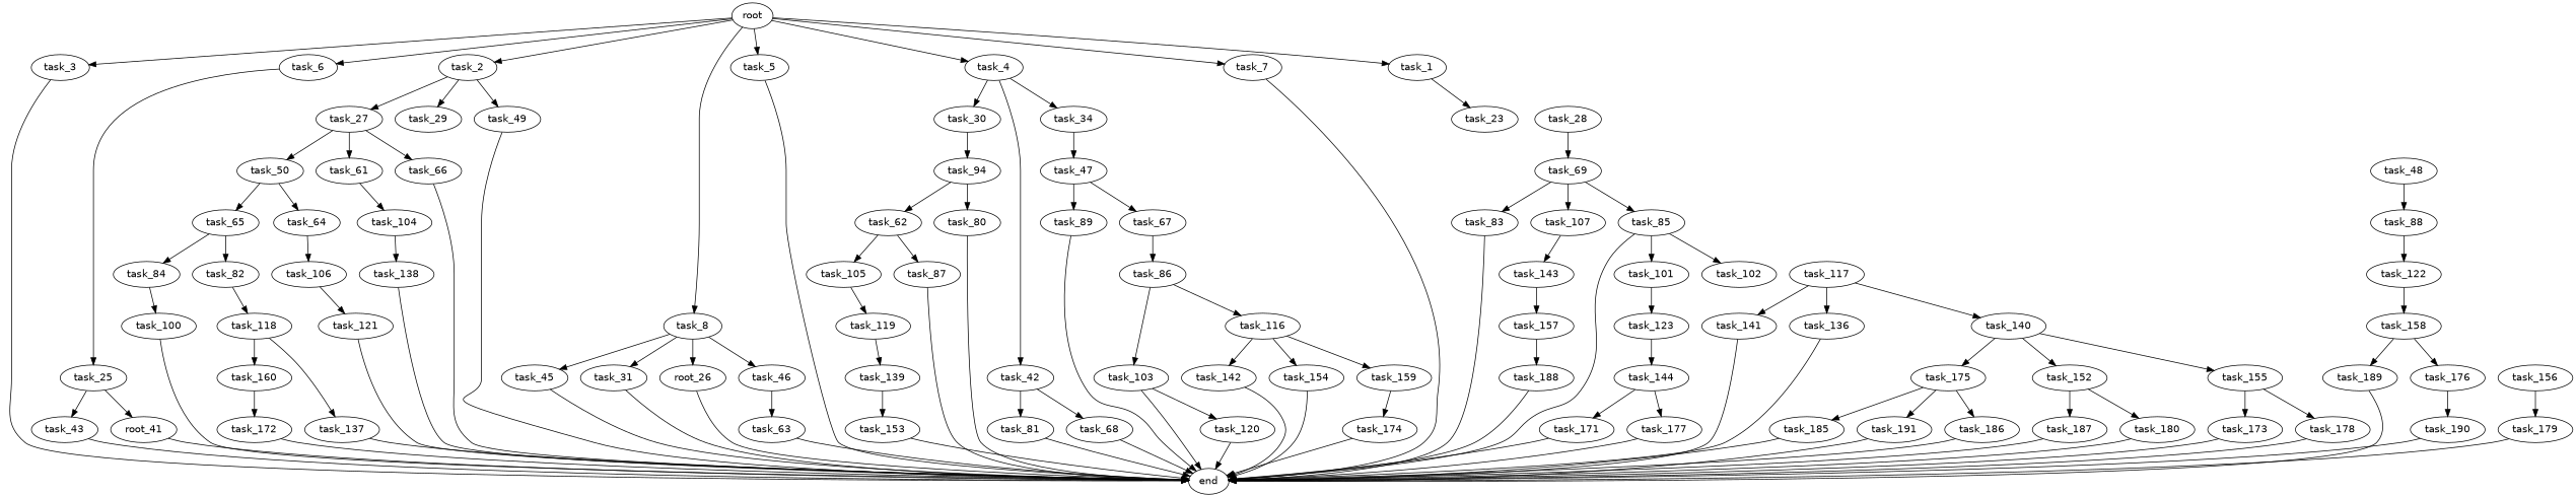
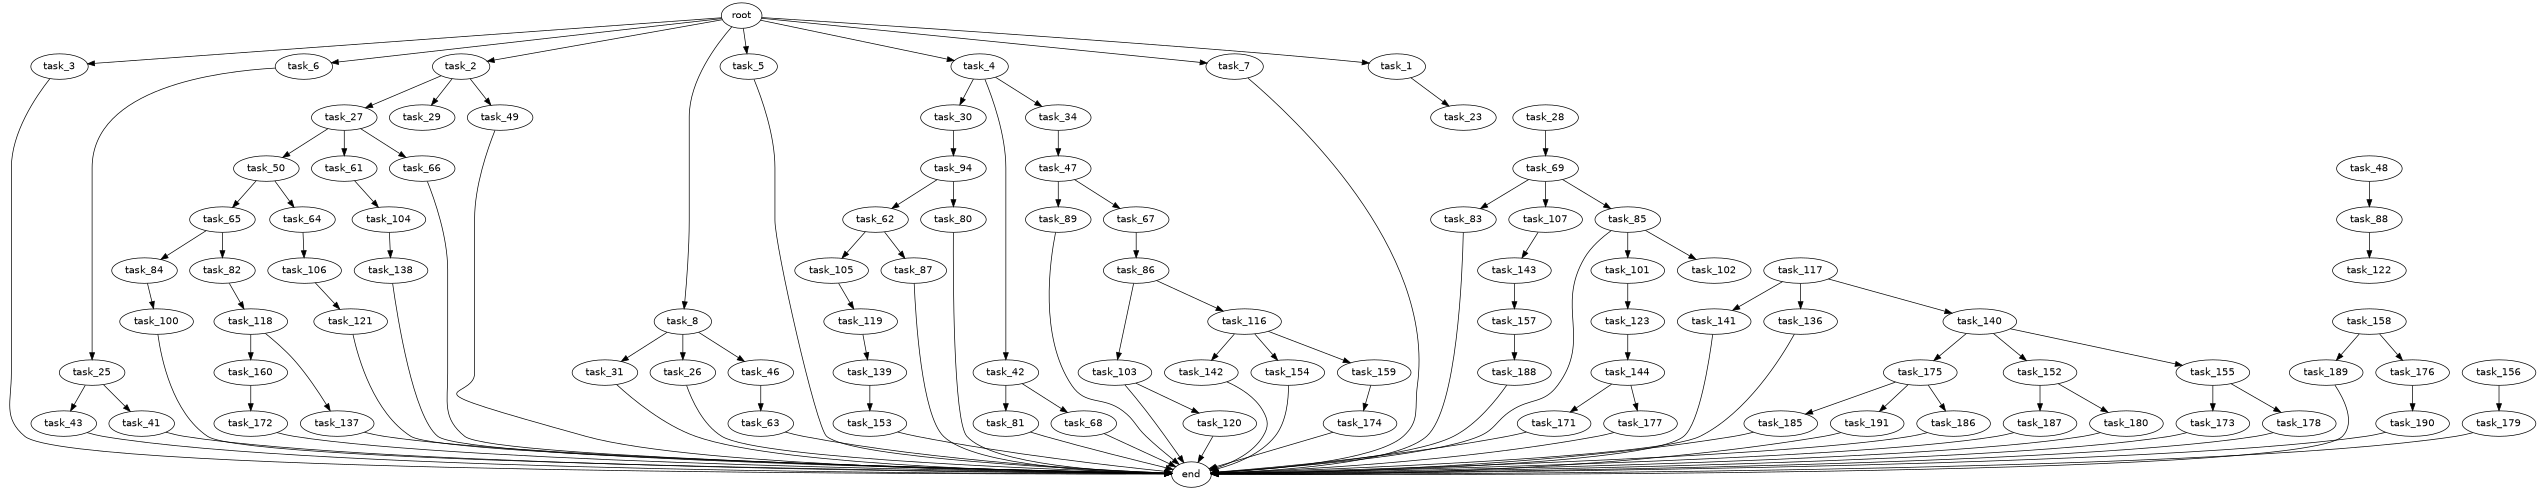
  digraph {
    fontname="DejaVu Sans"
    node [fontname="DejaVu Sans"]
    edge [fontname="DejaVu Sans"]
    task_173
    end
    task_65
    task_84
    task_82
    task_100
    task_118
-   task_45
    task_89
    task_153
    task_47
    task_67
    task_86
    task_3
    task_6
    task_25
    task_43
-   task_41 [label=root_41]
+   task_41
    task_171
    task_141
    task_2
    task_27
    task_29
    task_49
    task_50
    task_61
    task_66
    task_8
    task_31
-   task_26 [label=root_26]
+   task_26
    task_46
    task_63
    n33 [label=task_94]
    task_62
    task_80
    task_105
    task_87
    task_172
    task_69
    task_83
    task_107
    task_85
    task_143
    task_101
    task_102
    task_187
    task_103
    task_116
    task_120
    task_142
    task_154
    task_159
    task_117
    task_136
    task_140
    task_175
    task_152
    task_155
    task_160
    task_137
    task_189
    task_138
    task_106
    task_121
    task_119
    task_139
    task_5
    task_48
    task_88
    task_122
    task_4
    task_30
    task_42
    n74 [label=task_34]
    task_81
    task_68
    task_185
    task_177
    task_144
    task_64
    task_191
    task_28
    task_186
    task_157
    task_104
    task_179
    task_188
    root
    task_7
    task_1
    task_23
    task_180
    task_156
    task_158
    task_178
    task_123
    task_176
    task_174
    task_190
    task_173 -> end
    task_65 -> task_84
    task_65 -> task_82
    task_84 -> task_100
    task_82 -> task_118
    task_100 -> end
    task_118 -> task_160
    task_118 -> task_137
-   task_45 -> end
    task_89 -> end
    task_153 -> end
    task_47 -> task_89
    task_47 -> task_67
    task_67 -> task_86
    task_86 -> task_103
    task_86 -> task_116
    task_3 -> end
    task_6 -> task_25
    task_25 -> task_43
    task_25 -> task_41
    task_43 -> end
    task_41 -> end
    task_171 -> end
    task_141 -> end
    task_2 -> task_27
    task_2 -> task_29
    task_2 -> task_49
    task_27 -> task_50
    task_27 -> task_61
    task_27 -> task_66
    task_49 -> end
    task_50 -> task_65
    task_50 -> task_64
    task_61 -> task_104
    task_66 -> end
-   task_8 -> task_45
    task_8 -> task_31
    task_8 -> task_26
    task_8 -> task_46
    task_31 -> end
    task_26 -> end
    task_46 -> task_63
    task_63 -> end
    n33 -> task_62
    n33 -> task_80
    task_62 -> task_105
    task_62 -> task_87
    task_80 -> end
    task_105 -> task_119
    task_87 -> end
    task_172 -> end
    task_69 -> task_83
    task_69 -> task_107
    task_69 -> task_85
    task_83 -> end
    task_107 -> task_143
    task_85 -> end
    task_85 -> task_101
    task_85 -> task_102
    task_143 -> task_157
    task_101 -> task_123
    task_187 -> end
    task_103 -> end
    task_103 -> task_120
    task_116 -> task_142
    task_116 -> task_154
    task_116 -> task_159
    task_120 -> end
    task_142 -> end
    task_154 -> end
    task_159 -> task_174
    task_117 -> task_141
    task_117 -> task_136
    task_117 -> task_140
    task_136 -> end
    task_140 -> task_175
    task_140 -> task_152
    task_140 -> task_155
    task_175 -> task_185
    task_175 -> task_191
    task_175 -> task_186
    task_152 -> task_187
    task_152 -> task_180
    task_155 -> task_173
    task_155 -> task_178
    task_160 -> task_172
    task_137 -> end
    task_189 -> end
    task_138 -> end
    task_106 -> task_121
    task_121 -> end
    task_119 -> task_139
    task_139 -> task_153
    task_5 -> end
    task_48 -> task_88
    task_88 -> task_122
-   task_122 -> task_158
    task_4 -> task_30
    task_4 -> task_42
    task_4 -> n74
    task_30 -> n33
    task_42 -> task_81
    task_42 -> task_68
    n74 -> task_47
    task_81 -> end
    task_68 -> end
    task_185 -> end
    task_177 -> end
    task_144 -> task_171
    task_144 -> task_177
    task_64 -> task_106
    task_191 -> end
    task_28 -> task_69
    task_186 -> end
    task_157 -> task_188
    task_104 -> task_138
    task_179 -> end
    task_188 -> end
    root -> task_3
    root -> task_6
    root -> task_2
    root -> task_8
    root -> task_5
    root -> task_4
    root -> task_7
    root -> task_1
    task_7 -> end
    task_1 -> task_23
    task_180 -> end
    task_156 -> task_179
    task_158 -> task_189
    task_158 -> task_176
    task_178 -> end
    task_123 -> task_144
    task_176 -> task_190
    task_174 -> end
    task_190 -> end
  }
